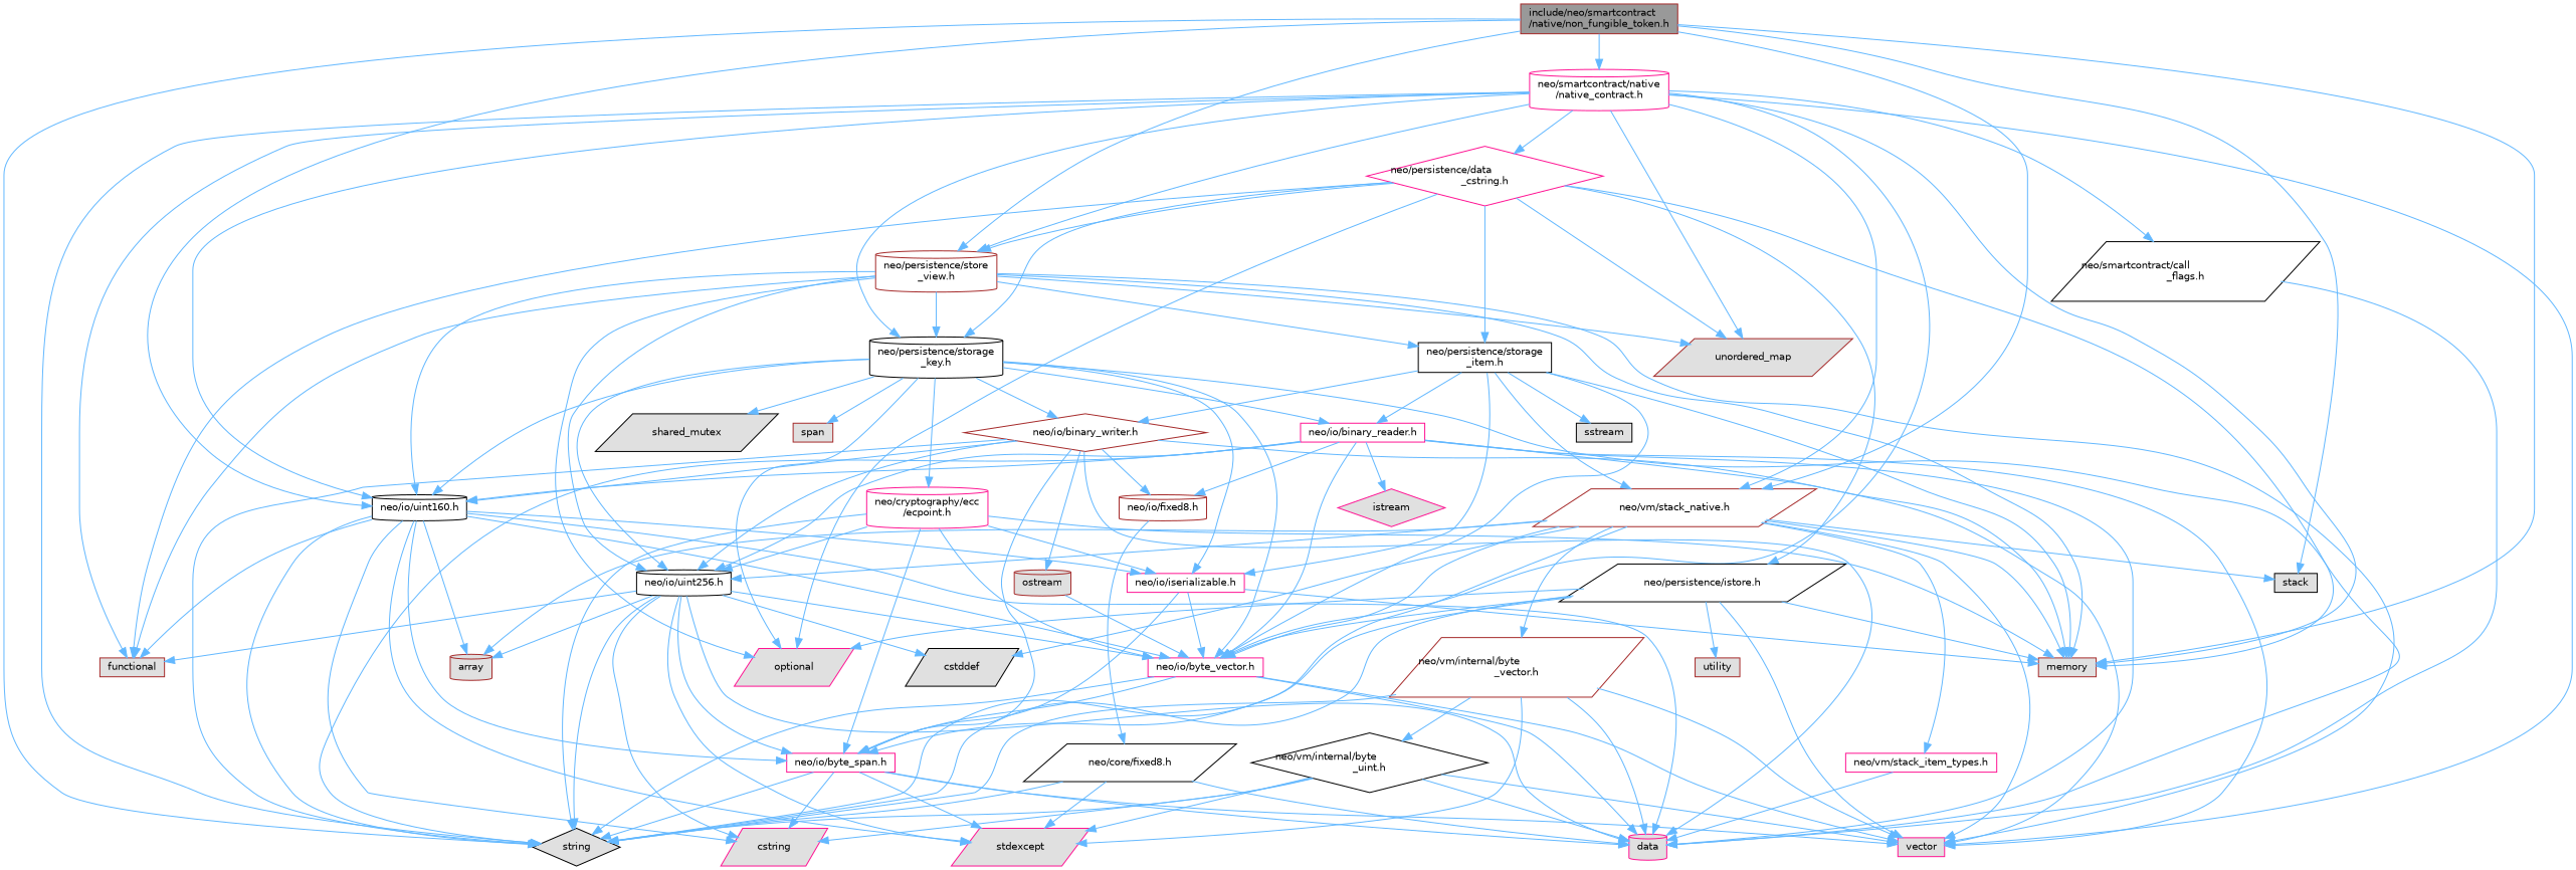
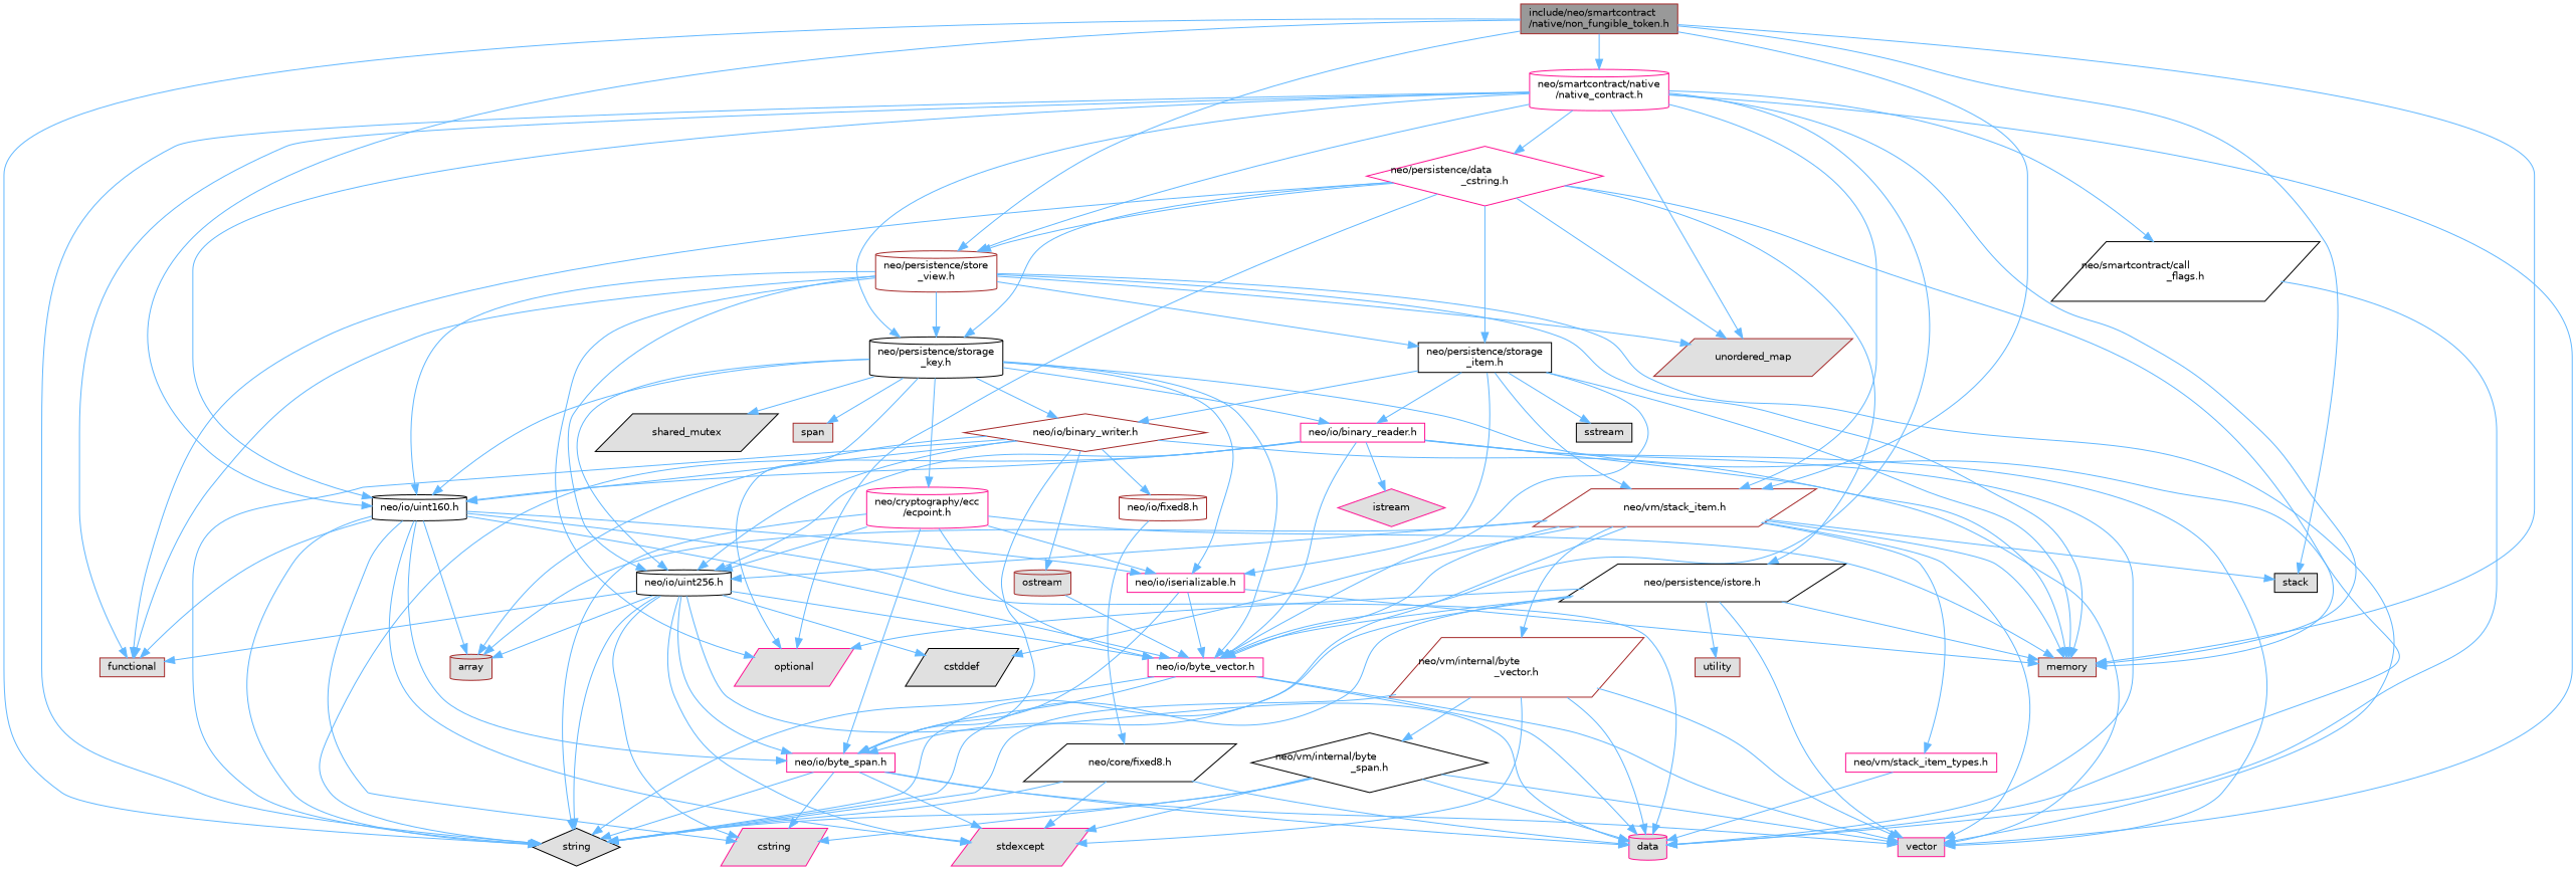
  digraph {
    node [color=deeppink fillcolor=white fontname=Helvetica fontsize=10 shape=box style=filled]
    edge [color=steelblue1 fontname=Helvetica fontsize=10 labelfontname=Helvetica labelfontsize=10 style=solid]
    n1 [color=brown fillcolor=grey60 fontcolor=black height=0.2 label="include/neo/smartcontract\l/native/non_fungible_token.h" width=0.4]
    n2 [color=black height=0.2 label="neo/io/uint160.h" shape=cylinder width=0.4]
    n3 [color=black fillcolor="#E0E0E0" height=0.2 label=string shape=diamond width=0.4]
    n4 [color=brown fillcolor="#E0E0E0" height=0.2 label=memory width=0.4]
    n5 [color=brown height=0.2 label="neo/persistence/store\l_view.h" shape=cylinder width=0.4]
-   n6 [color=brown height=0.2 label="neo/vm/stack_native.h" shape=parallelogram width=0.4]
+   n6 [color=brown height=0.2 label="neo/vm/stack_item.h" shape=parallelogram width=0.4]
    n7 [color=black fillcolor="#E0E0E0" height=0.2 label=stack width=0.4]
    n8 [height=0.2 label="neo/smartcontract/native\l/native_contract.h" shape=cylinder width=0.4]
    n9 [height=0.2 label="neo/io/byte_span.h" width=0.4]
    n10 [fillcolor="#E0E0E0" height=0.2 label=data shape=cylinder width=0.4]
    n11 [fillcolor="#E0E0E0" height=0.2 label=cstring shape=parallelogram width=0.4]
    n12 [fillcolor="#E0E0E0" height=0.2 label=stdexcept shape=parallelogram width=0.4]
    n13 [height=0.2 label="neo/io/byte_vector.h" width=0.4]
    n14 [height=0.2 label="neo/io/iserializable.h" width=0.4]
    n15 [color=brown fillcolor="#E0E0E0" height=0.2 label=array shape=cylinder width=0.4]
    n16 [color=brown fillcolor="#E0E0E0" height=0.2 label=functional width=0.4]
    n17 [fillcolor="#E0E0E0" height=0.2 label=vector width=0.4]
    n18 [color=black height=0.2 label="neo/io/uint256.h" shape=cylinder width=0.4]
    n19 [color=black height=0.2 label="neo/persistence/storage\l_item.h" width=0.4]
    n20 [color=black height=0.2 label="neo/persistence/storage\l_key.h" shape=cylinder width=0.4]
    n21 [fillcolor="#E0E0E0" height=0.2 label=optional shape=parallelogram width=0.4]
    n22 [color=brown fillcolor="#E0E0E0" height=0.2 label=unordered_map shape=parallelogram width=0.4]
    n23 [color=black fillcolor="#E0E0E0" height=0.2 label=cstddef shape=parallelogram width=0.4]
    n24 [color=brown height=0.2 label="neo/vm/internal/byte\l_vector.h" shape=parallelogram width=0.4]
    n25 [height=0.2 label="neo/vm/stack_item_types.h" width=0.4]
    n26 [height=0.2 label="neo/persistence/data\l_cstring.h" shape=diamond width=0.4]
    n27 [color=black height=0.2 label="neo/smartcontract/call\l_flags.h" shape=parallelogram width=0.4]
    n28 [height=0.2 label="neo/io/binary_reader.h" width=0.4]
    n29 [color=brown height=0.2 label="neo/io/binary_writer.h" shape=diamond width=0.4]
    n30 [color=black fillcolor="#E0E0E0" height=0.2 label=sstream width=0.4]
    n31 [height=0.2 label="neo/cryptography/ecc\l/ecpoint.h" shape=cylinder width=0.4]
    n32 [color=black fillcolor="#E0E0E0" height=0.2 label=shared_mutex shape=parallelogram width=0.4]
    n33 [color=brown fillcolor="#E0E0E0" height=0.2 label=span width=0.4]
    n34 [color=brown height=0.2 label="neo/io/fixed8.h" shape=cylinder width=0.4]
    n35 [fillcolor="#E0E0E0" height=0.2 label=istream shape=diamond width=0.4]
    n36 [color=brown fillcolor="#E0E0E0" height=0.2 label=ostream shape=cylinder width=0.4]
    n37 [color=black height=0.2 label="neo/core/fixed8.h" shape=parallelogram width=0.4]
-   n38 [color=black height=0.2 label="neo/vm/internal/byte\l_uint.h" shape=diamond width=0.4]
+   n38 [color=black height=0.2 label="neo/vm/internal/byte\l_span.h" shape=diamond width=0.4]
    n39 [color=black height=0.2 label="neo/persistence/istore.h" shape=parallelogram width=0.4]
    n40 [color=brown fillcolor="#E0E0E0" height=0.2 label=utility width=0.4]
    n1 -> n2
    n1 -> n3
    n1 -> n4
    n1 -> n5
    n1 -> n6
    n1 -> n7
    n1 -> n8
    n2 -> n3
    n2 -> n9
    n2 -> n10
    n2 -> n11
    n2 -> n12
    n2 -> n13
    n2 -> n14
    n2 -> n15
    n2 -> n16
    n5 -> n2
    n5 -> n4
    n5 -> n16
    n5 -> n17
    n5 -> n18
    n5 -> n19
    n5 -> n20
    n5 -> n21
    n5 -> n22
    n6 -> n3
    n6 -> n4
    n6 -> n7
    n6 -> n13
    n6 -> n15
    n6 -> n17
    n6 -> n18
    n6 -> n23
    n6 -> n24
    n6 -> n25
    n8 -> n2
    n8 -> n3
    n8 -> n4
    n8 -> n5
    n8 -> n6
    n8 -> n13
    n8 -> n16
    n8 -> n17
    n8 -> n20
    n8 -> n22
    n8 -> n26
    n8 -> n27
    n9 -> n3
    n9 -> n10
    n9 -> n11
    n9 -> n12
    n9 -> n17
    n13 -> n3
    n13 -> n9
    n13 -> n10
    n13 -> n17
    n14 -> n4
    n14 -> n9
    n14 -> n13
    n18 -> n3
    n18 -> n9
    n18 -> n10
    n18 -> n11
    n18 -> n12
    n18 -> n13
    n18 -> n15
    n18 -> n16
    n18 -> n23
    n19 -> n4
    n19 -> n6
    n19 -> n13
    n19 -> n14
    n19 -> n28
    n19 -> n29
    n19 -> n30
    n20 -> n2
    n20 -> n10
    n20 -> n13
    n20 -> n14
    n20 -> n18
    n20 -> n21
    n20 -> n28
    n20 -> n29
    n20 -> n31
    n20 -> n32
    n20 -> n33
    n24 -> n3
    n24 -> n10
    n24 -> n12
    n24 -> n17
    n24 -> n38
    n25 -> n10
    n26 -> n4
    n26 -> n5
    n26 -> n16
    n26 -> n19
    n26 -> n20
    n26 -> n21
    n26 -> n22
    n26 -> n39
    n27 -> n10
    n28 -> n2
    n28 -> n3
    n28 -> n4
    n28 -> n10
    n28 -> n13
    n28 -> n17
    n28 -> n18
-   n28 -> n34
    n28 -> n35
    n29 -> n2
    n29 -> n3
    n29 -> n9
-   n29 -> n10
+   n29 -> n15
    n29 -> n17
    n29 -> n18
    n29 -> n34
    n29 -> n36
    n31 -> n3
    n31 -> n4
    n31 -> n9
    n31 -> n13
    n31 -> n14
    n31 -> n18
    n34 -> n37
    n36 -> n13
    n37 -> n3
    n37 -> n10
    n37 -> n12
    n38 -> n3
    n38 -> n10
    n38 -> n11
    n38 -> n12
    n38 -> n17
    n39 -> n3
    n39 -> n4
    n39 -> n9
    n39 -> n13
    n39 -> n17
    n39 -> n21
    n39 -> n40
  }
